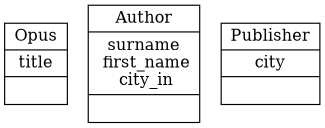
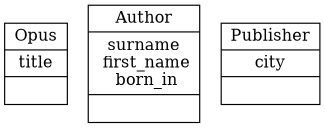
  digraph {
    node [shape=record]
    n1 [label="{Opus|title\n | }"]
-   n2 [label="{Author|surname\n first_name\n city_in\n | }"]
+   n2 [label="{Author|surname\n first_name\n born_in\n | }"]
    n3 [label="{Publisher|city\n | }"]
  }
